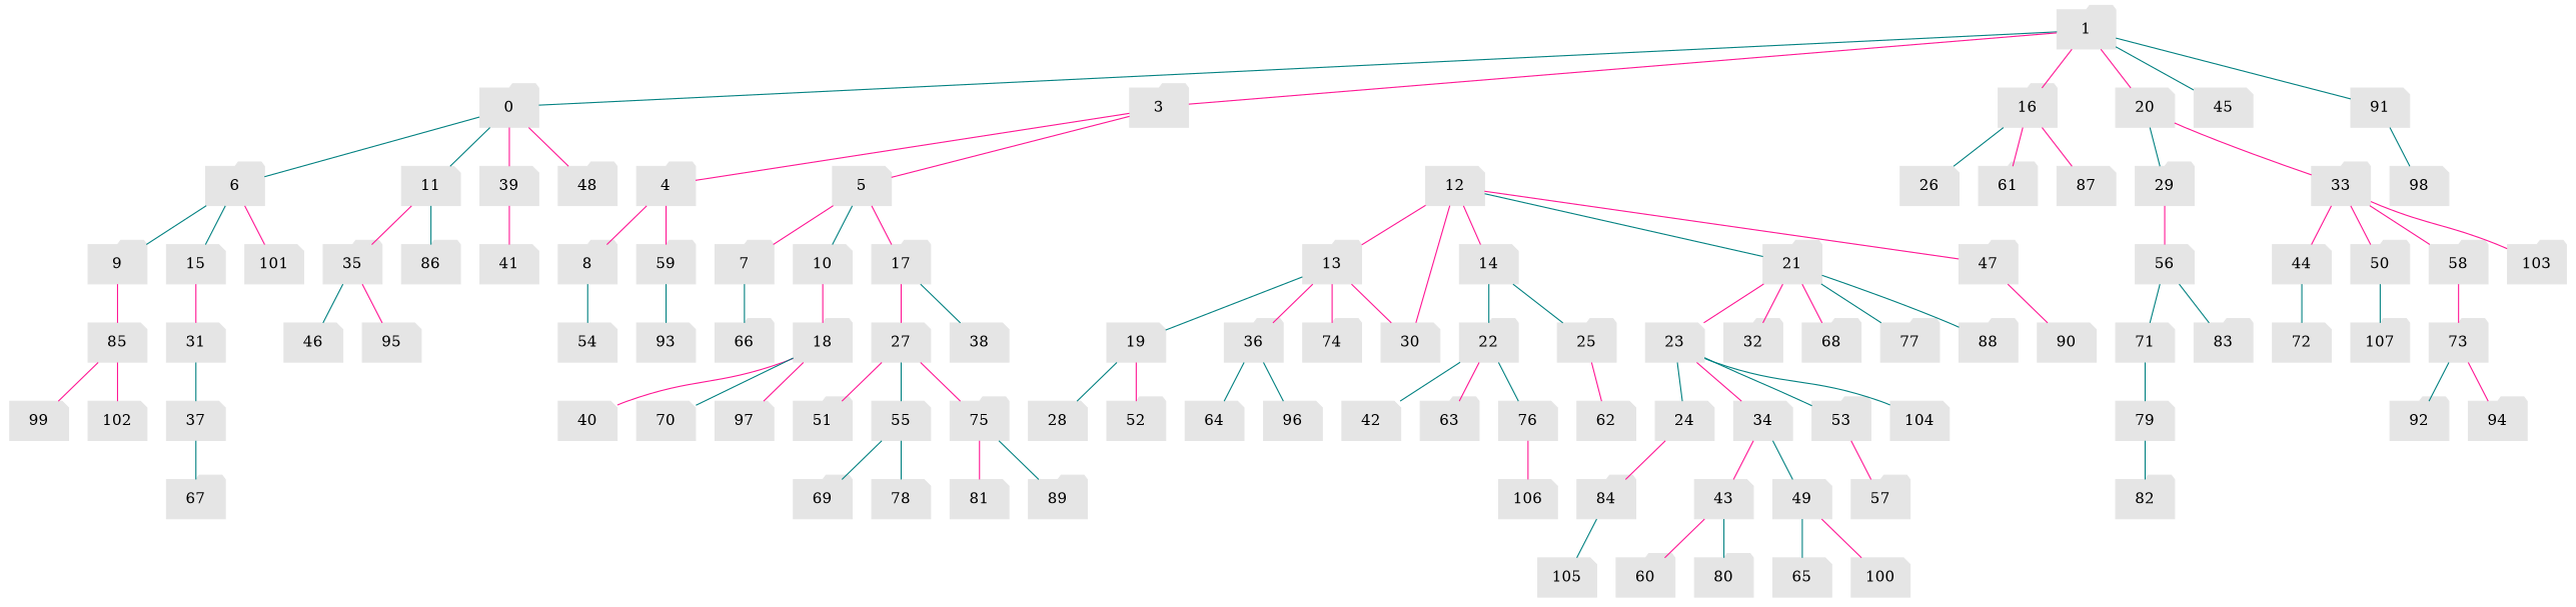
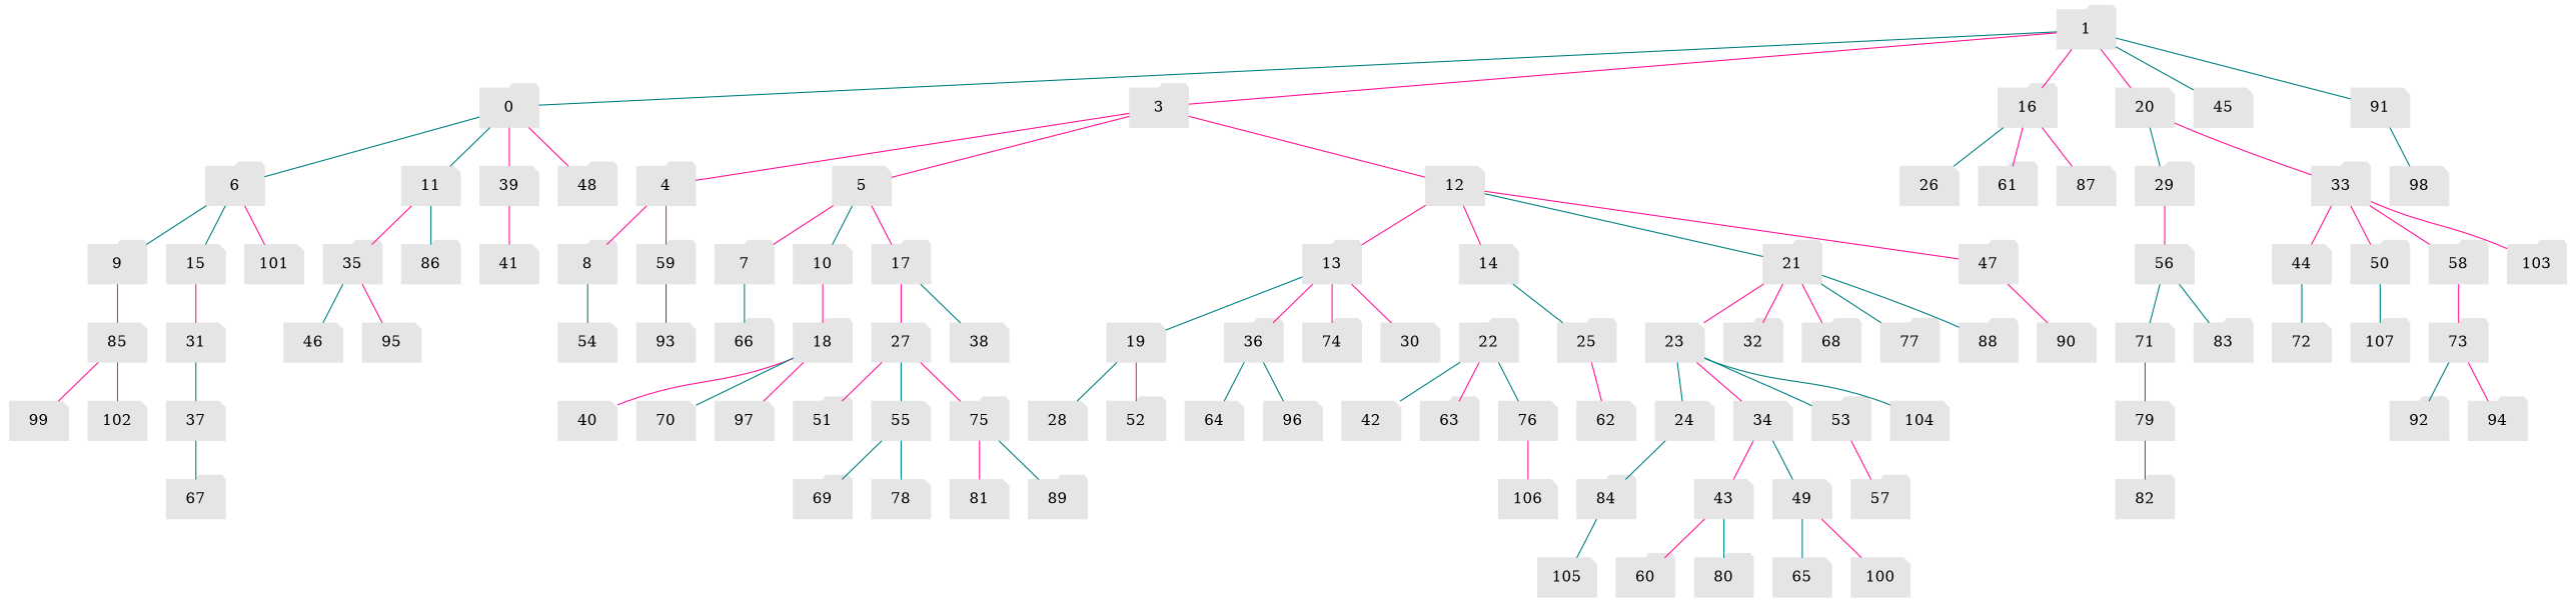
  graph {
    node [color=gray90 shape=note style=filled]
    edge [color=deeppink]
    1 [shape=folder]
    n2 [label=0 shape=folder]
    3 [shape=folder]
    16 [shape=folder]
    20
    45
    91
    6 [shape=folder]
    11
    39
    48 [shape=folder]
    4 [shape=folder]
    5
    12
    26
    61 [shape=folder]
    87
    29 [shape=folder]
    33 [shape=folder]
    98
    9 [shape=folder]
    15
    101
    35 [shape=folder]
    86 [shape=folder]
    41
    8 [shape=folder]
    59 [shape=folder]
    7 [shape=folder]
    10
    17 [shape=folder]
    13 [shape=folder]
    14
    21 [shape=folder]
    47 [shape=folder]
    54
    93
    66 [shape=folder]
    18 [shape=folder]
    27
    38
    85
    31
    99
    102
    40
    70
    97
    46
    95
    19
    30
    36 [shape=folder]
    74 [shape=folder]
    22 [shape=folder]
    25 [shape=folder]
    23
    32 [shape=folder]
    68 [shape=folder]
    77 [shape=folder]
    88 [shape=folder]
    90
    28
    52 [shape=folder]
    64
    96
    42
    63 [shape=folder]
    76
    62
    37
    51 [shape=folder]
    55
    75 [shape=folder]
    56
    44
    50 [shape=folder]
    58 [shape=folder]
    103 [shape=folder]
    24
    34
    53 [shape=folder]
    104
    106
    84 [shape=folder]
    43
    49
    57 [shape=folder]
    105
    69 [shape=folder]
    78
    81
    89 [shape=folder]
    71
    83 [shape=folder]
    67 [shape=folder]
    72
    107 [shape=folder]
    73 [shape=folder]
    60 [shape=folder]
    80 [shape=folder]
    65
    100
    79
    92 [shape=folder]
    94 [shape=folder]
    82 [shape=folder]
    1 -- n2 [color=teal]
    1 -- 3
    1 -- 16
    1 -- 20
    1 -- 45 [color=teal]
    1 -- 91 [color=teal]
    n2 -- 6 [color=teal]
    n2 -- 11 [color=teal]
    n2 -- 39
    n2 -- 48
    3 -- 4
    3 -- 5
-   30 -- 12
+   3 -- 12
    16 -- 26 [color=teal]
    16 -- 61
    16 -- 87
    20 -- 29 [color=teal]
    20 -- 33
    91 -- 98 [color=teal]
    6 -- 9 [color=teal]
    6 -- 15 [color=teal]
    6 -- 101
    11 -- 35
    11 -- 86 [color=teal]
    39 -- 41
    4 -- 8
    4 -- 59
    5 -- 7
    5 -- 10 [color=teal]
    5 -- 17
    12 -- 13
    12 -- 14
    12 -- 21 [color=teal]
    12 -- 47
    29 -- 56
    33 -- 44
    33 -- 50
    33 -- 58
    33 -- 103
    9 -- 85
    15 -- 31
    35 -- 46 [color=teal]
    35 -- 95
    8 -- 54 [color=teal]
    59 -- 93 [color=teal]
    7 -- 66 [color=teal]
    10 -- 18
    17 -- 27
    17 -- 38 [color=teal]
    13 -- 19 [color=teal]
    13 -- 30
    13 -- 36
    13 -- 74
-   14 -- 22 [color=teal]
    14 -- 25 [color=teal]
    21 -- 23
    21 -- 32
    21 -- 68
    21 -- 77 [color=teal]
    21 -- 88 [color=teal]
    47 -- 90
    18 -- 40
    18 -- 70 [color=teal]
    18 -- 97
    27 -- 51
    27 -- 55 [color=teal]
    27 -- 75
    85 -- 99
    85 -- 102
    31 -- 37 [color=teal]
    19 -- 28 [color=teal]
    19 -- 52
    36 -- 64 [color=teal]
    36 -- 96 [color=teal]
    22 -- 42 [color=teal]
    22 -- 63
    22 -- 76 [color=teal]
    25 -- 62
    23 -- 24 [color=teal]
    23 -- 34
    23 -- 53 [color=teal]
    23 -- 104 [color=teal]
    76 -- 106
    37 -- 67 [color=teal]
    55 -- 69 [color=teal]
    55 -- 78 [color=teal]
    75 -- 81
    75 -- 89 [color=teal]
    56 -- 71 [color=teal]
    56 -- 83 [color=teal]
    44 -- 72 [color=teal]
    50 -- 107 [color=teal]
    58 -- 73
-   24 -- 84
+   24 -- 84 [color=teal]
    34 -- 43
    34 -- 49 [color=teal]
    53 -- 57
    84 -- 105 [color=teal]
    43 -- 60
    43 -- 80 [color=teal]
    49 -- 65 [color=teal]
    49 -- 100
    71 -- 79 [color=teal]
    73 -- 92 [color=teal]
    73 -- 94
    79 -- 82 [color=teal]
  }
